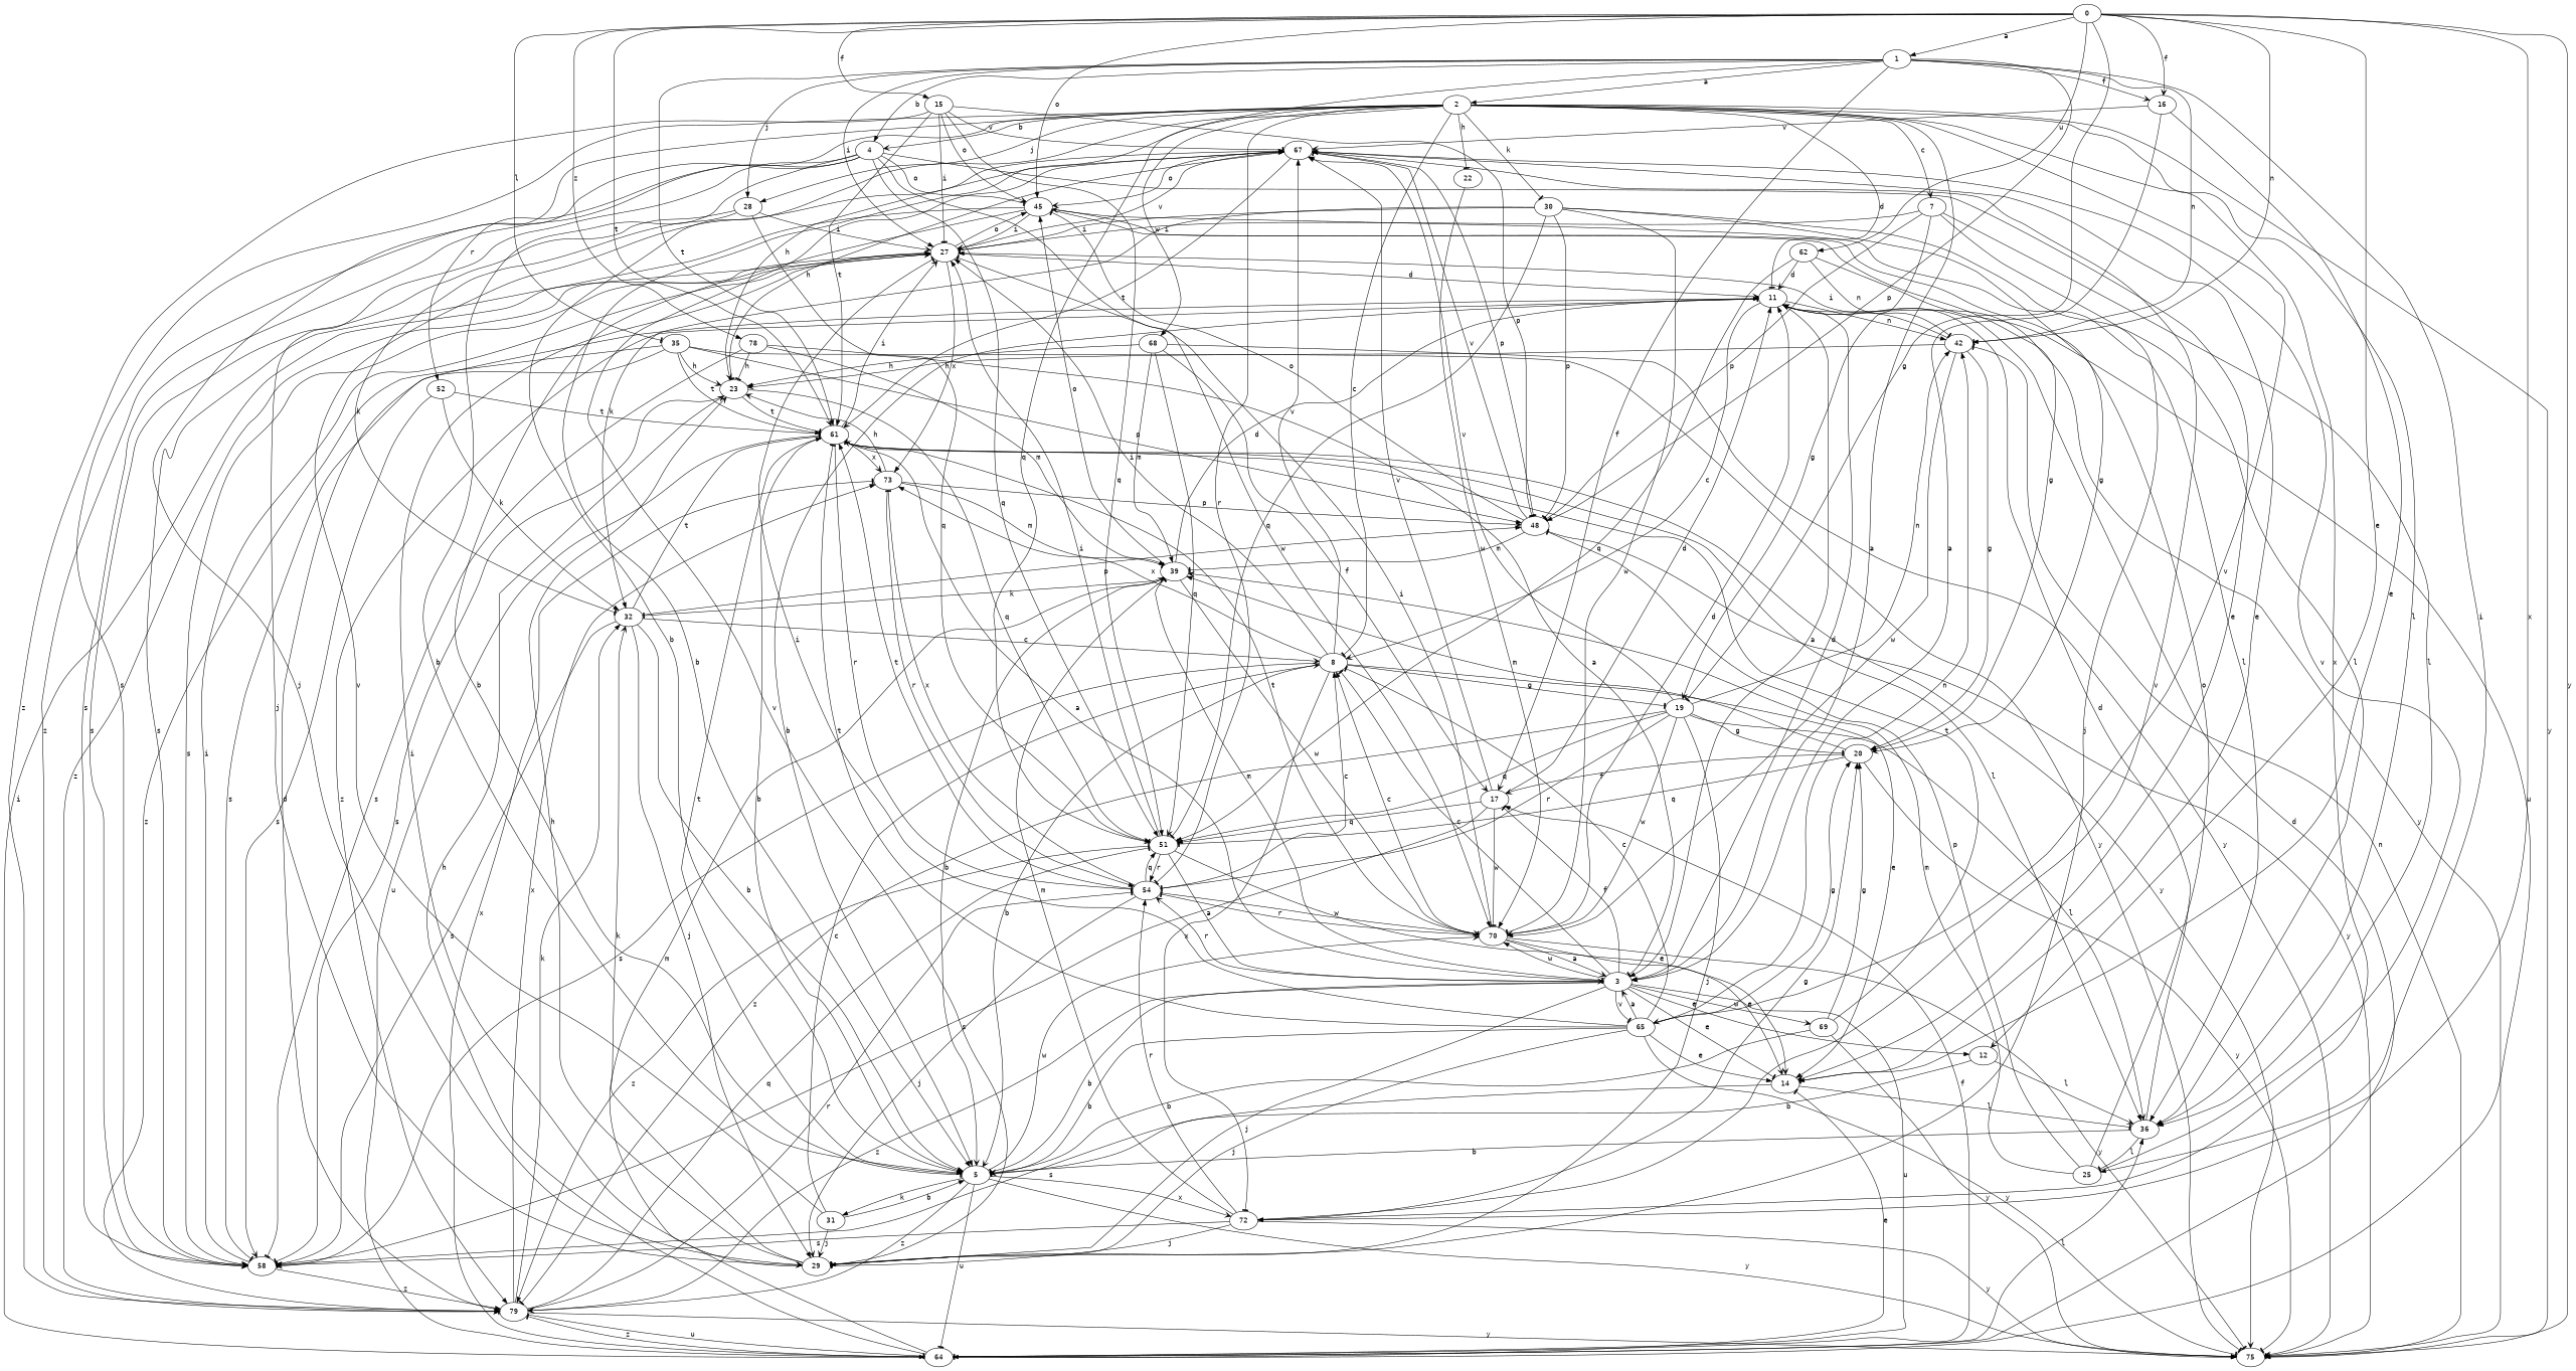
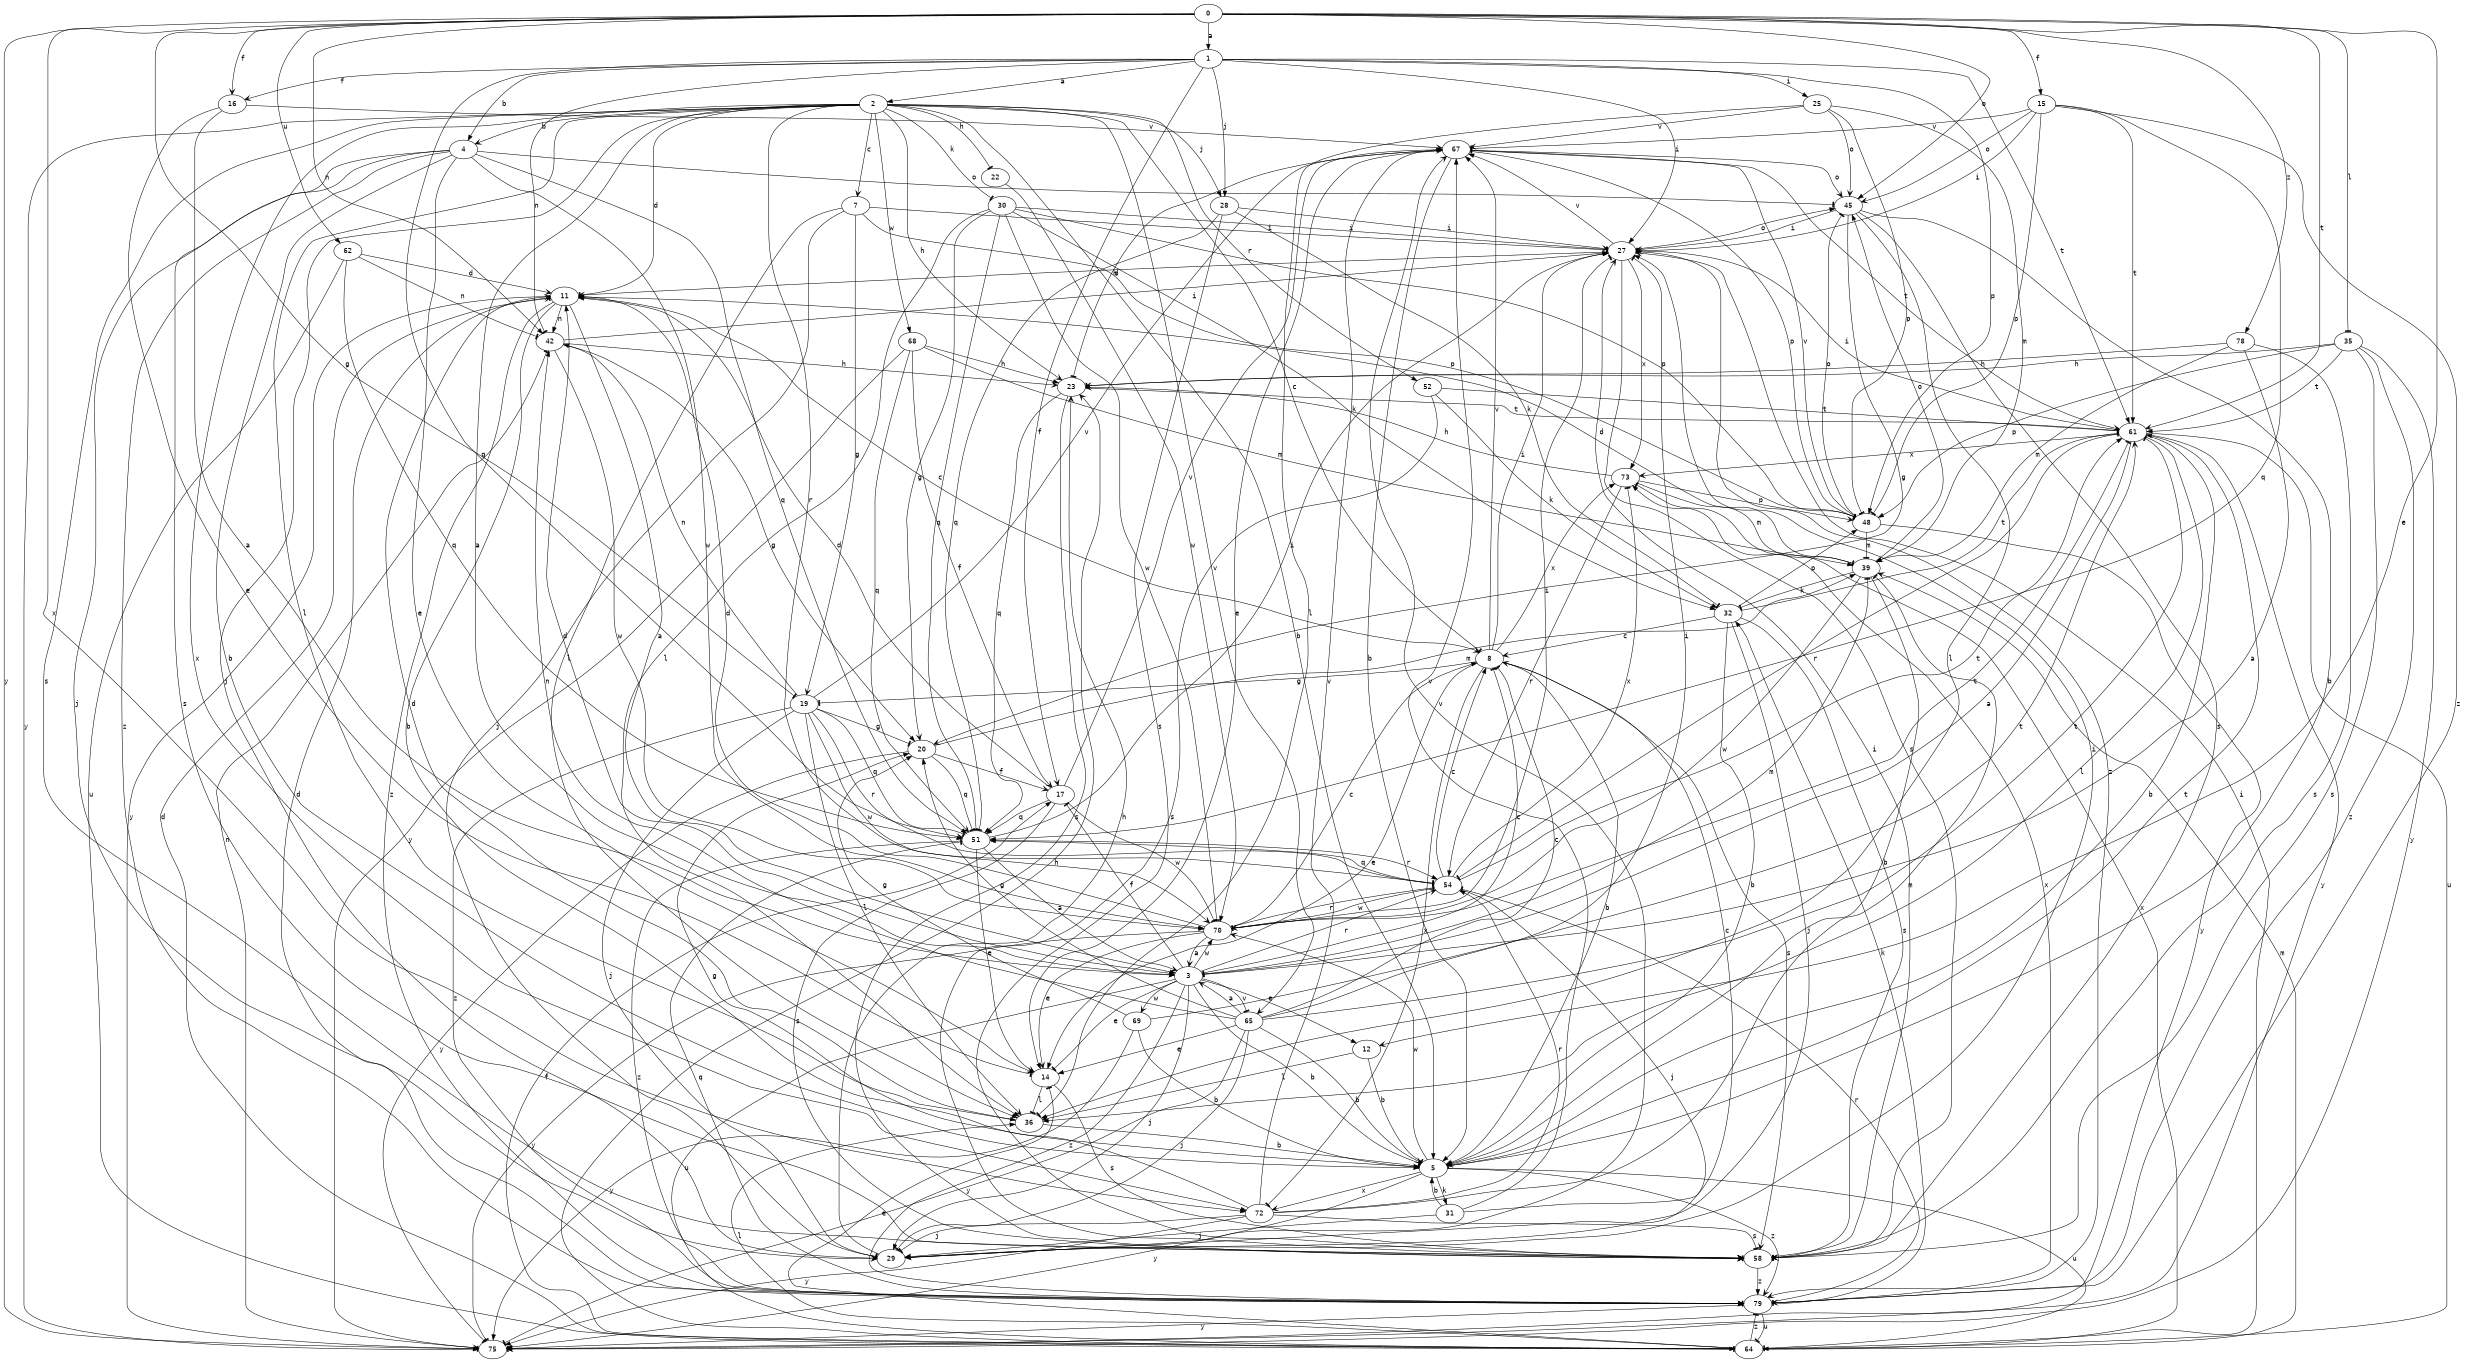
  strict digraph {
    fontname="DejaVu Sans Mono"
    node [fontname="DejaVu Sans Mono"]
    edge [arrowhead=normal fontname="DejaVu Sans Mono"]
    0
    1
    12
    15
    16
    19
    35
    42
    45
    61
    62
    72
    75
    78
    2
    4
    17
    25
    27
    28
    48
    51
    5
    36
    79
    67
    3
    14
    29
    54
    70
    20
    23
    58
    64
    73
    11
    39
    7
    8
    22
    30
    52
    65
    68
    32
    69
    31
    0 -> 1 [label=a]
    0 -> 12 [arrowhead=vee label=e]
    0 -> 15 [label=f]
    0 -> 16 [arrowhead=vee label=f]
    0 -> 19 [arrowhead=tee label=g]
    0 -> 35 [arrowhead=tee label=l]
    0 -> 42 [label=n]
    0 -> 45 [label=o]
    0 -> 61 [arrowhead=vee label=t]
    0 -> 62 [label=u]
    0 -> 72 [label=x]
    0 -> 75 [label=y]
    0 -> 78 [label=z]
    1 -> 16 [arrowhead=vee label=f]
    1 -> 42 [arrowhead=tee label=n]
    1 -> 61 [label=t]
    1 -> 2 [label=a]
    1 -> 4 [label=b]
    1 -> 17 [arrowhead=vee label=f]
    1 -> 25 [label=i]
    1 -> 27 [label=i]
    1 -> 28 [label=j]
    1 -> 48 [label=p]
    1 -> 51 [arrowhead=vee label=q]
    12 -> 5 [arrowhead=tee label=b]
    12 -> 36 [arrowhead=vee label=l]
    15 -> 45 [arrowhead=vee label=o]
    15 -> 61 [label=t]
    15 -> 27 [arrowhead=tee label=i]
    15 -> 48 [arrowhead=tee label=p]
    15 -> 51 [label=q]
    15 -> 79 [arrowhead=vee label=z]
    15 -> 67 [arrowhead=tee label=v]
    16 -> 67 [arrowhead=vee label=v]
    16 -> 3 [label=a]
    16 -> 14 [arrowhead=tee label=e]
    19 -> 42 [label=n]
    19 -> 51 [arrowhead=tee label=q]
    19 -> 36 [arrowhead=vee label=l]
    19 -> 79 [arrowhead=tee label=z]
    19 -> 67 [arrowhead=vee label=v]
    19 -> 29 [arrowhead=tee label=j]
    19 -> 54 [arrowhead=tee label=r]
    19 -> 70 [arrowhead=vee label=w]
    19 -> 20 [arrowhead=tee label=g]
    35 -> 61 [label=t]
    35 -> 75 [arrowhead=tee label=y]
    35 -> 48 [label=p]
    35 -> 79 [arrowhead=tee label=z]
    35 -> 23 [arrowhead=vee label=h]
    35 -> 58 [arrowhead=tee label=s]
    42 -> 27 [label=i]
    42 -> 70 [label=w]
    42 -> 20 [label=g]
    42 -> 23 [arrowhead=vee label=h]
    45 -> 27 [arrowhead=vee label=i]
    45 -> 5 [arrowhead=tee label=b]
    45 -> 36 [label=l]
    45 -> 20 [arrowhead=vee label=g]
    45 -> 58 [arrowhead=vee label=s]
    61 -> 75 [arrowhead=vee label=y]
    61 -> 27 [arrowhead=vee label=i]
    61 -> 5 [arrowhead=vee label=b]
    61 -> 36 [label=l]
    61 -> 3 [arrowhead=tee label=a]
    61 -> 54 [arrowhead=tee label=r]
    61 -> 64 [label=u]
    61 -> 73 [arrowhead=vee label=x]
    62 -> 42 [arrowhead=tee label=n]
    62 -> 51 [label=q]
    62 -> 64 [label=u]
    62 -> 11 [arrowhead=vee label=d]
    72 -> 75 [label=y]
    72 -> 67 [label=v]
    72 -> 29 [arrowhead=tee label=j]
    72 -> 54 [label=r]
    72 -> 20 [label=g]
    72 -> 58 [arrowhead=tee label=s]
    72 -> 39 [arrowhead=tee label=m]
    75 -> 42 [arrowhead=tee label=n]
    78 -> 3 [arrowhead=tee label=a]
    78 -> 23 [arrowhead=tee label=h]
    78 -> 58 [arrowhead=tee label=s]
    78 -> 39 [label=m]
    2 -> 72 [label=x]
    2 -> 75 [label=y]
    2 -> 4 [arrowhead=vee label=b]
    2 -> 28 [label=j]
    2 -> 5 [label=b]
    2 -> 36 [label=l]
    2 -> 3 [arrowhead=vee label=a]
    2 -> 29 [arrowhead=vee label=j]
    2 -> 54 [arrowhead=tee label=r]
    2 -> 23 [arrowhead=vee label=h]
    2 -> 58 [arrowhead=vee label=s]
    2 -> 11 [arrowhead=tee label=d]
    2 -> 7 [arrowhead=vee label=c]
    2 -> 8 [arrowhead=tee label=c]
    2 -> 22 [arrowhead=tee label=h]
    2 -> 30 [arrowhead=tee label=k]
    2 -> 52 [label=r]
    2 -> 65 [arrowhead=vee label=v]
    2 -> 68 [label=w]
    4 -> 45 [arrowhead=tee label=o]
    4 -> 51 [label=q]
    4 -> 5 [label=b]
    4 -> 79 [label=z]
    4 -> 14 [arrowhead=vee label=e]
    4 -> 29 [arrowhead=vee label=j]
    4 -> 70 [label=w]
    4 -> 58 [arrowhead=vee label=s]
    17 -> 51 [label=q]
    17 -> 67 [label=v]
    17 -> 70 [arrowhead=tee label=w]
    17 -> 58 [label=s]
    17 -> 11 [label=d]
    25 -> 45 [arrowhead=vee label=o]
    25 -> 48 [arrowhead=tee label=p]
-   36 -> 25 [arrowhead=tee label=l]
+   25 -> 36 [arrowhead=tee label=l]
    25 -> 67 [arrowhead=vee label=v]
    25 -> 39 [arrowhead=vee label=m]
    27 -> 45 [label=o]
    27 -> 79 [arrowhead=vee label=z]
    27 -> 67 [label=v]
    27 -> 58 [arrowhead=vee label=s]
    27 -> 73 [label=x]
    27 -> 11 [arrowhead=vee label=d]
    28 -> 27 [arrowhead=vee label=i]
    28 -> 51 [arrowhead=tee label=q]
    28 -> 58 [arrowhead=vee label=s]
    28 -> 32 [arrowhead=tee label=k]
    48 -> 45 [arrowhead=tee label=o]
    48 -> 75 [arrowhead=vee label=y]
    48 -> 67 [arrowhead=tee label=v]
    48 -> 39 [arrowhead=tee label=m]
    51 -> 27 [label=i]
    51 -> 79 [label=z]
    51 -> 3 [arrowhead=vee label=a]
    51 -> 14 [arrowhead=vee label=e]
    51 -> 54 [label=r]
    5 -> 61 [label=t]
    5 -> 72 [arrowhead=vee label=x]
    5 -> 75 [label=y]
    5 -> 79 [arrowhead=vee label=z]
    5 -> 70 [arrowhead=vee label=w]
    5 -> 64 [arrowhead=tee label=u]
    5 -> 31 [label=k]
    36 -> 5 [arrowhead=tee label=b]
    36 -> 11 [arrowhead=vee label=d]
    79 -> 75 [label=y]
    79 -> 51 [arrowhead=tee label=q]
    79 -> 54 [arrowhead=tee label=r]
    79 -> 64 [arrowhead=tee label=u]
    79 -> 73 [label=x]
    79 -> 11 [arrowhead=tee label=d]
    79 -> 32 [label=k]
    67 -> 45 [arrowhead=vee label=o]
    67 -> 61 [arrowhead=vee label=t]
    67 -> 48 [arrowhead=tee label=p]
    67 -> 5 [label=b]
    67 -> 14 [label=e]
    67 -> 23 [arrowhead=tee label=h]
    3 -> 12 [label=e]
    3 -> 17 [arrowhead=tee label=f]
    3 -> 5 [arrowhead=tee label=b]
    3 -> 79 [arrowhead=vee label=z]
    3 -> 14 [arrowhead=tee label=e]
    3 -> 29 [label=j]
    3 -> 54 [arrowhead=vee label=r]
    3 -> 70 [label=w]
    3 -> 64 [arrowhead=tee label=u]
    3 -> 11 [label=d]
    3 -> 39 [arrowhead=tee label=m]
    3 -> 8 [arrowhead=tee label=c]
    3 -> 65 [arrowhead=tee label=v]
    3 -> 69 [arrowhead=vee label=w]
    14 -> 36 [arrowhead=tee label=l]
    14 -> 58 [arrowhead=vee label=s]
    29 -> 27 [label=i]
    29 -> 67 [arrowhead=vee label=v]
    29 -> 23 [arrowhead=vee label=h]
-   29 -> 32 [arrowhead=vee label=k]
    54 -> 61 [label=t]
    54 -> 51 [label=q]
    54 -> 29 [arrowhead=vee label=j]
    54 -> 70 [arrowhead=tee label=w]
    54 -> 73 [arrowhead=tee label=x]
    54 -> 8 [label=c]
    70 -> 61 [arrowhead=tee label=t]
    70 -> 75 [arrowhead=tee label=y]
    70 -> 27 [arrowhead=tee label=i]
    70 -> 3 [arrowhead=vee label=a]
    70 -> 14 [arrowhead=vee label=e]
    70 -> 54 [arrowhead=tee label=r]
    70 -> 11 [label=d]
    70 -> 8 [label=c]
    20 -> 75 [arrowhead=tee label=y]
    20 -> 17 [arrowhead=vee label=f]
    20 -> 51 [arrowhead=tee label=q]
    20 -> 39 [label=m]
    23 -> 61 [arrowhead=tee label=t]
    23 -> 51 [label=q]
    23 -> 58 [arrowhead=tee label=s]
    58 -> 27 [arrowhead=vee label=i]
    58 -> 79 [label=z]
    64 -> 17 [label=f]
    64 -> 27 [arrowhead=vee label=i]
    64 -> 36 [label=l]
    64 -> 79 [arrowhead=tee label=z]
    64 -> 14 [arrowhead=tee label=e]
    64 -> 23 [arrowhead=vee label=h]
    64 -> 73 [arrowhead=tee label=x]
    64 -> 11 [arrowhead=vee label=d]
    64 -> 39 [arrowhead=vee label=m]
    73 -> 48 [arrowhead=vee label=p]
    73 -> 54 [label=r]
    73 -> 23 [arrowhead=vee label=h]
    73 -> 39 [arrowhead=tee label=m]
    11 -> 42 [label=n]
    11 -> 75 [arrowhead=tee label=y]
    11 -> 5 [label=b]
    11 -> 79 [label=z]
    11 -> 3 [label=a]
    11 -> 8 [arrowhead=vee label=c]
    39 -> 45 [label=o]
    39 -> 5 [arrowhead=vee label=b]
    39 -> 70 [arrowhead=vee label=w]
    39 -> 11 [label=d]
    39 -> 32 [arrowhead=tee label=k]
    7 -> 19 [arrowhead=vee label=g]
    7 -> 27 [arrowhead=tee label=i]
    7 -> 48 [arrowhead=tee label=p]
    7 -> 36 [label=l]
    7 -> 29 [arrowhead=tee label=j]
    8 -> 19 [arrowhead=tee label=g]
    8 -> 72 [arrowhead=tee label=x]
    8 -> 27 [label=i]
    8 -> 5 [arrowhead=vee label=b]
    8 -> 67 [label=v]
    8 -> 14 [label=e]
    8 -> 58 [arrowhead=vee label=s]
    8 -> 73 [label=x]
    22 -> 70 [label=w]
    30 -> 27 [arrowhead=tee label=i]
    30 -> 48 [arrowhead=tee label=p]
    30 -> 51 [arrowhead=tee label=q]
    30 -> 36 [label=l]
    30 -> 70 [arrowhead=tee label=w]
    30 -> 20 [arrowhead=vee label=g]
    30 -> 32 [label=k]
    52 -> 61 [arrowhead=tee label=t]
    52 -> 58 [arrowhead=vee label=s]
    52 -> 32 [label=k]
    65 -> 42 [label=n]
    65 -> 61 [arrowhead=tee label=t]
    65 -> 75 [arrowhead=tee label=y]
    65 -> 27 [arrowhead=tee label=i]
    65 -> 5 [arrowhead=vee label=b]
    65 -> 3 [arrowhead=vee label=a]
    65 -> 14 [label=e]
    65 -> 29 [arrowhead=tee label=j]
    65 -> 20 [label=g]
    65 -> 8 [arrowhead=tee label=c]
    68 -> 75 [arrowhead=vee label=y]
    68 -> 17 [arrowhead=vee label=f]
    68 -> 51 [arrowhead=vee label=q]
    68 -> 23 [label=h]
    68 -> 39 [label=m]
    32 -> 61 [arrowhead=tee label=t]
    32 -> 48 [label=p]
    32 -> 5 [label=b]
    32 -> 29 [label=j]
    32 -> 58 [arrowhead=tee label=s]
    32 -> 8 [arrowhead=vee label=c]
    69 -> 61 [arrowhead=vee label=t]
    69 -> 75 [label=y]
    69 -> 5 [arrowhead=vee label=b]
    69 -> 20 [label=g]
    31 -> 5 [label=b]
    31 -> 67 [label=v]
    31 -> 29 [arrowhead=vee label=j]
    31 -> 8 [arrowhead=vee label=c]
  }
